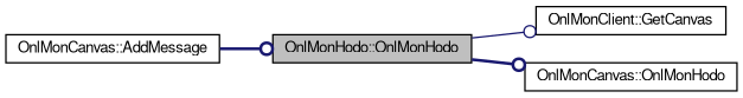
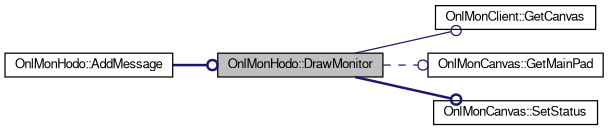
  digraph {
    rankdir=LR
    node [color=black fontname=FreeSans fontsize=10 shape=record]
    edge [arrowhead=odot color=midnightblue fontname=FreeSans fontsize=10 labelfontname=FreeSans labelfontsize=10 style=bold]
-   n1 [fillcolor=grey75 fontcolor=black height=0.2 label="OnlMonHodo::OnlMonHodo" style=filled width=0.4]
+   n1 [fillcolor=grey75 fontcolor=black height=0.2 label="OnlMonHodo::DrawMonitor" style=filled width=0.4]
    n2 [height=0.2 label="OnlMonClient::GetCanvas" width=0.4]
-   n4 [height=0.2 label="OnlMonCanvas::OnlMonHodo" width=0.4]
-   n5 [height=0.2 label="OnlMonCanvas::AddMessage" width=0.4]
+   n3 [height=0.2 label="OnlMonCanvas::GetMainPad" width=0.4]
+   n4 [height=0.2 label="OnlMonCanvas::SetStatus" width=0.4]
+   n5 [height=0.2 label="OnlMonHodo::AddMessage" width=0.4]
    n1 -> n2 [style=solid]
+   n1 -> n3 [style=dashed]
    n1 -> n4
    n5 -> n1
  }
